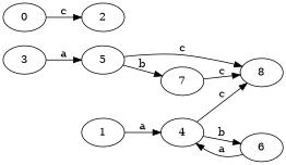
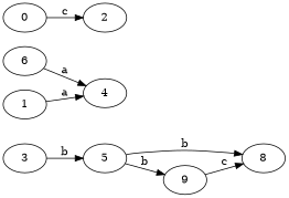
  strict digraph {
    rankdir=LR
    3
    5
    8
-   7
+   7 [label=9]
    4
    6
    0
    2
    1
-   3 -> 5 [label=a]
-   5 -> 8 [label=c]
+   3 -> 5 [label=b]
+   5 -> 8 [label=b]
    5 -> 7 [label=b]
    7 -> 8 [label=c]
-   4 -> 8 [label=c]
-   4 -> 6 [label=b]
    6 -> 4 [label=a]
    0 -> 2 [label=c]
    1 -> 4 [label=a]
  }
